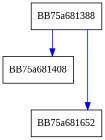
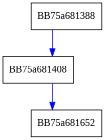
  digraph {
    fontname="Liberation Serif"
    splines=ortho
    node [fontname="Liberation Serif" shape=box]
    edge [color=blue fontname="Liberation Serif"]
    BB75a681388
    BB75a681408
    n3 [label=BB75a681652]
    BB75a681388 -> BB75a681408
-   BB75a681388 -> n3
+   BB75a681408 -> n3
  }
